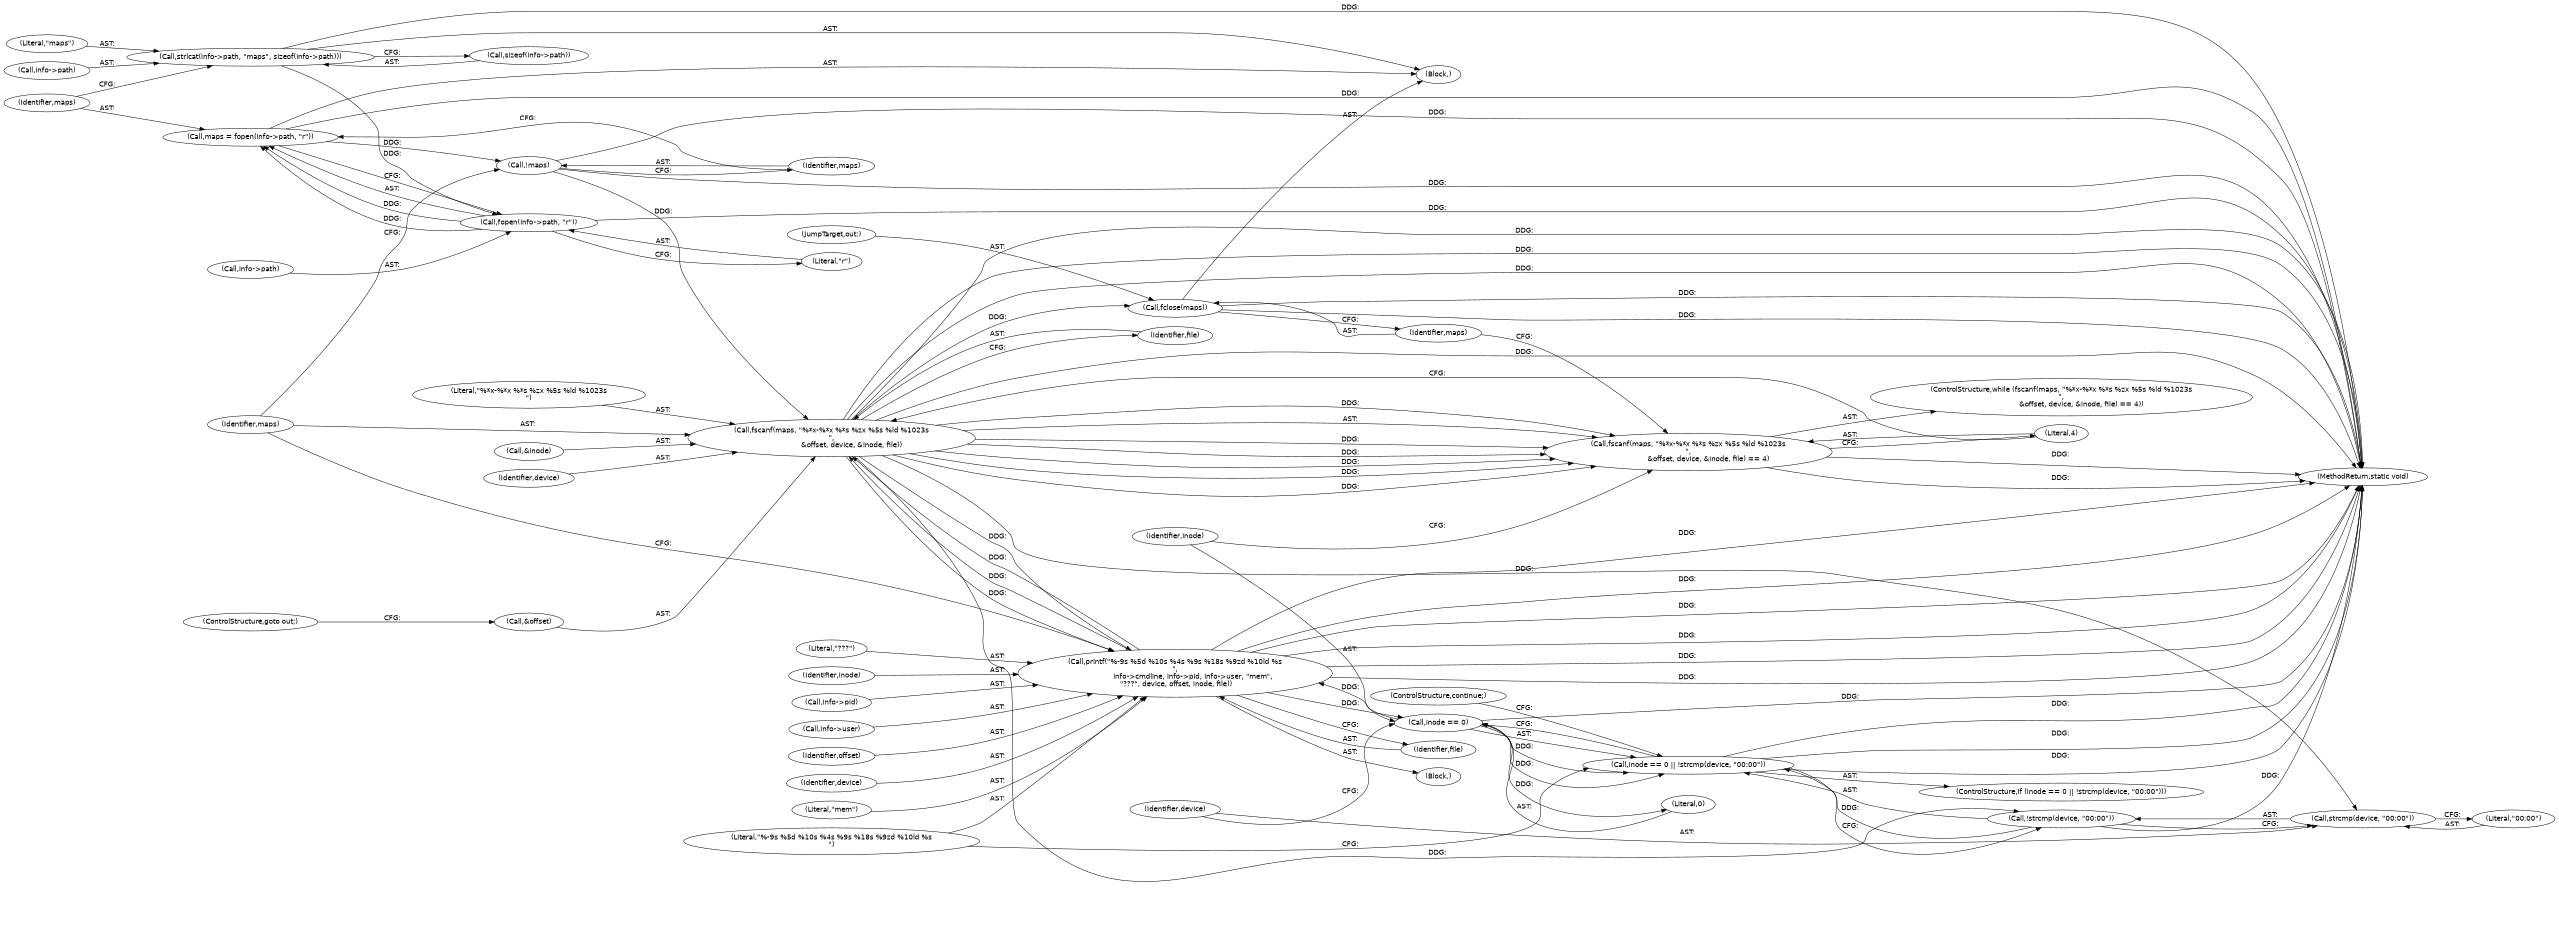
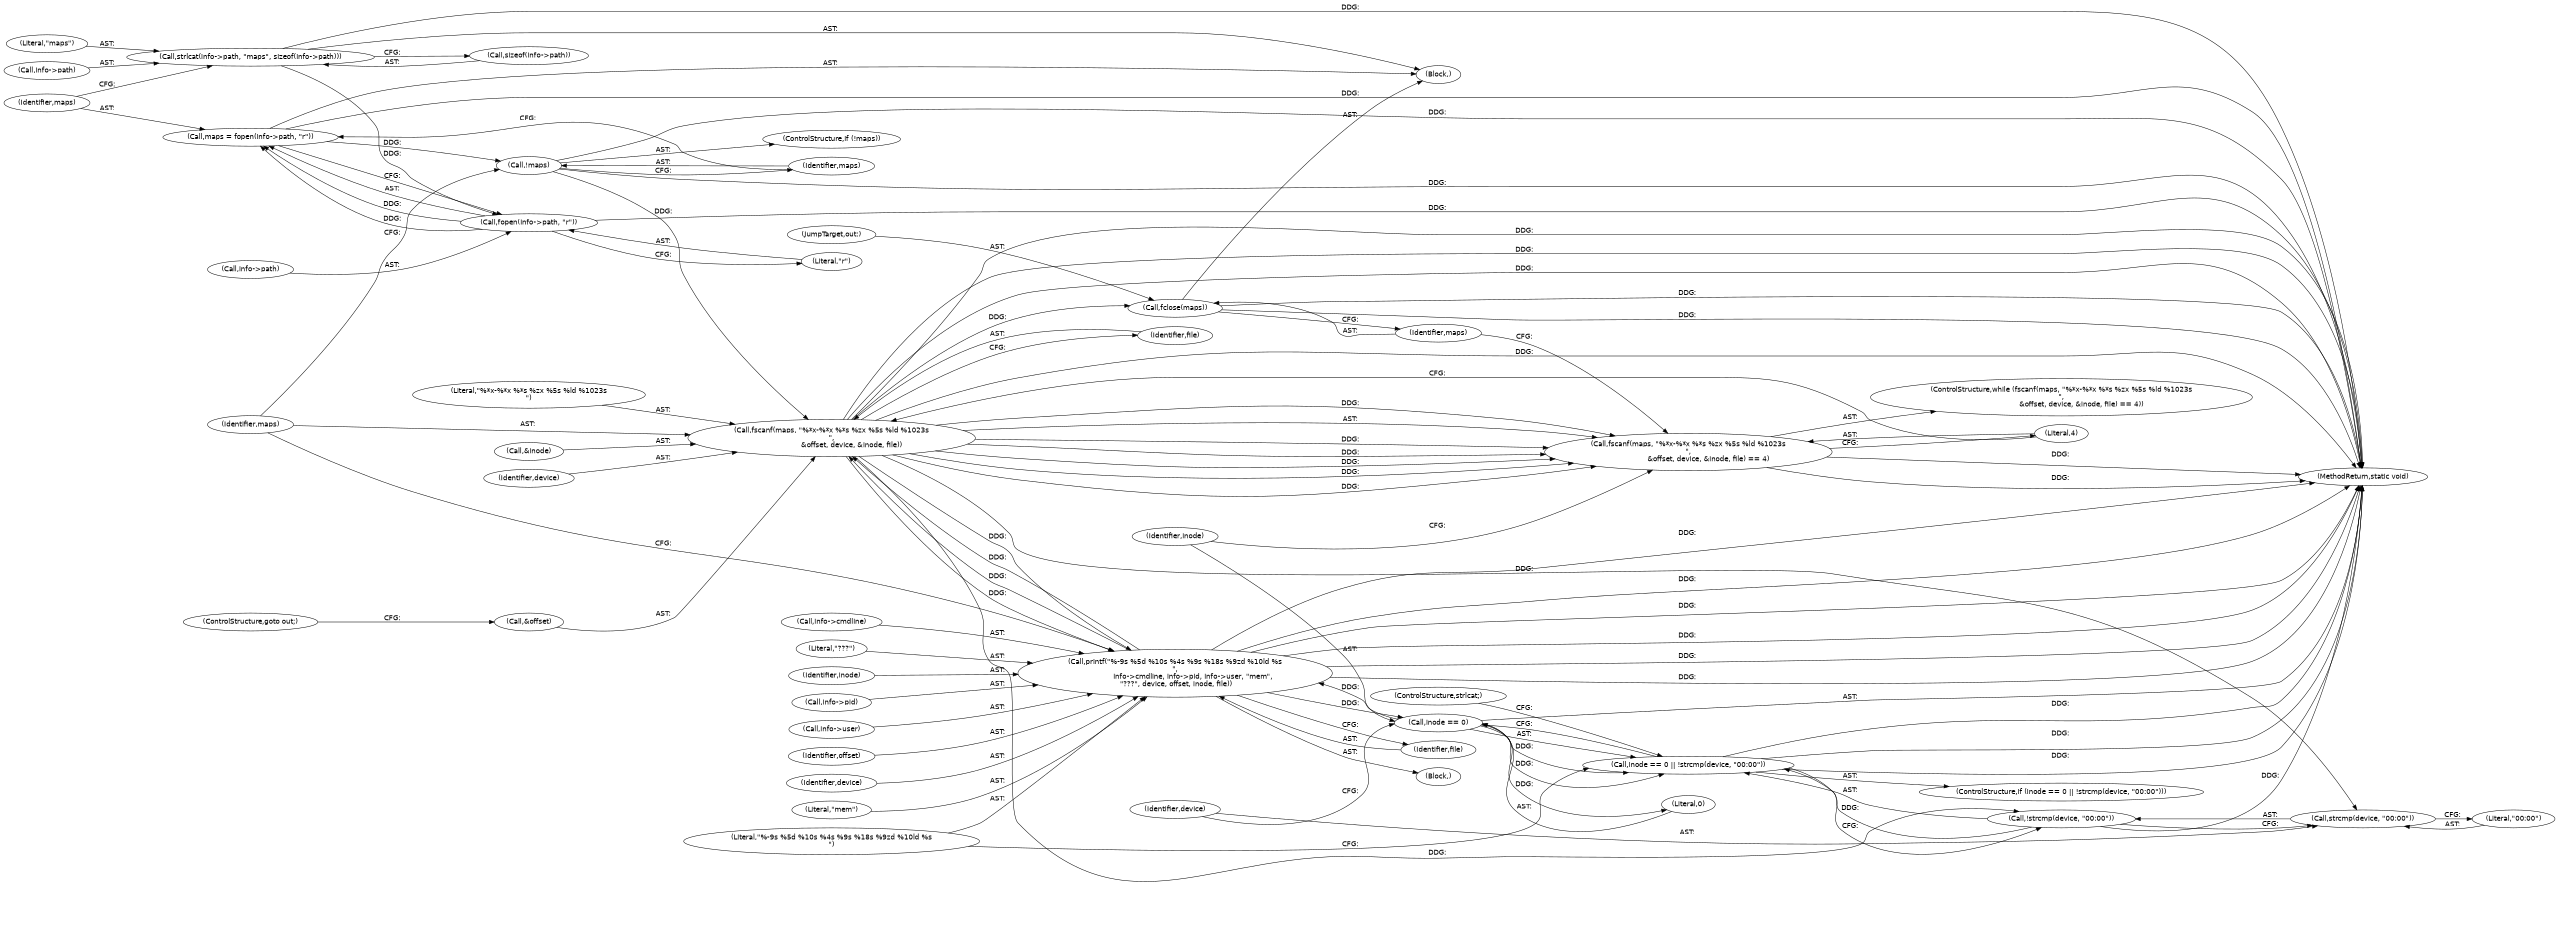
  digraph {
    fontname="DejaVu Sans"
    rankdir=LR
    node [fontname="DejaVu Sans"]
    edge [fontname="DejaVu Sans"]
    n1 [label="(Call,fscanf(maps, \"%*x-%*x %*s %zx %5s %ld %1023s\n\",\n                  &offset, device, &inode, file))"]
    n2 [label="(Call,printf(\"%-9s %5d %10s %4s %9s %18s %9zd %10ld %s\n\",\n                info->cmdline, info->pid, info->user, \"mem\",\n \"???\", device, offset, inode, file))"]
    n3 [label="(Call,fscanf(maps, \"%*x-%*x %*s %zx %5s %ld %1023s\n\",\n                  &offset, device, &inode, file) == 4)"]
    n4 [label="(Call,!strcmp(device, \"00:00\"))"]
    n5 [label="(Call,strcmp(device, \"00:00\"))"]
    n6 [label="(Call,fclose(maps))"]
    n7 [label="(Identifier,file)"]
    n8 [label="(MethodReturn,static void)"]
    n9 [label="(Call,inode == 0)"]
    n10 [label="(Identifier,file)"]
    n11 [label="(Block,)"]
    n12 [label="(ControlStructure,while (fscanf(maps, \"%*x-%*x %*s %zx %5s %ld %1023s\n\",\n                  &offset, device, &inode, file) == 4))"]
    n13 [label="(Literal,4)"]
    n14 [label="(Call,inode == 0 || !strcmp(device, \"00:00\"))"]
    n15 [label="(Literal,\"00:00\")"]
    n16 [label="(Block,)"]
    n17 [label="(Identifier,maps)"]
    n18 [label="(Call,!maps)"]
+   n19 [label="(ControlStructure,if (!maps))"]
    n20 [label="(Identifier,maps)"]
    n21 [label="(Call,maps = fopen(info->path, \"r\"))"]
    n22 [label="(Call,fopen(info->path, \"r\"))"]
    n23 [label="(Literal,\"r\")"]
    n24 [label="(Call,strlcat(info->path, \"maps\", sizeof(info->path)))"]
    n25 [label="(Call,sizeof(info->path))"]
    n26 [label="(Literal,0)"]
    n27 [label="(ControlStructure,if (inode == 0 || !strcmp(device, \"00:00\")))"]
    n28 [label="(Call,info->path)"]
    n29 [label="(JumpTarget,out:)"]
    n30 [label="(Literal,\"???\")"]
    n31 [label="(Call,&inode)"]
    n32 [label="(Call,info->path)"]
    n33 [label="(Identifier,inode)"]
    n34 [label="(Identifier,inode)"]
    n35 [label="(ControlStructure,goto out;)"]
    n36 [label="(Call,&offset)"]
    n37 [label="(Identifier,maps)"]
    n38 [label="(Identifier,device)"]
    n39 [label="(Call,info->pid)"]
    n40 [label="(Identifier,maps)"]
    n41 [label="(Literal,\"%-9s %5d %10s %4s %9s %18s %9zd %10ld %s\n\")"]
-   n42 [label="(ControlStructure,continue;)"]
+   n42 [label="(ControlStructure,strlcat;)"]
    n43 [label="(Literal,\"maps\")"]
    n44 [label="(Call,info->user)"]
    n45 [label="(Identifier,offset)"]
    n46 [label="(Identifier,device)"]
    n47 [label="(Identifier,device)"]
    n48 [label="(Literal,\"mem\")"]
    n49 [label="(Literal,\"%*x-%*x %*s %zx %5s %ld %1023s\n\")"]
+   n50 [label="(Call,info->cmdline)"]
    n1 -> n2 [label="DDG: "]
    n1 -> n2 [label="DDG: "]
    n1 -> n3 [label="AST: "]
    n1 -> n3 [label="DDG: "]
    n1 -> n3 [label="DDG: "]
    n1 -> n3 [label="DDG: "]
    n1 -> n3 [label="DDG: "]
    n1 -> n3 [label="DDG: "]
    n1 -> n3 [label="DDG: "]
    n1 -> n4 [label="DDG: "]
    n1 -> n5 [label="DDG: "]
    n1 -> n6 [label="DDG: "]
    n1 -> n7 [label="CFG: "]
    n1 -> n8 [label="DDG: "]
    n1 -> n8 [label="DDG: "]
    n1 -> n8 [label="DDG: "]
    n1 -> n8 [label="DDG: "]
    n2 -> n1 [label="DDG: "]
    n2 -> n1 [label="DDG: "]
    n2 -> n8 [label="DDG: "]
    n2 -> n8 [label="DDG: "]
    n2 -> n8 [label="DDG: "]
    n2 -> n8 [label="DDG: "]
    n2 -> n8 [label="DDG: "]
    n2 -> n8 [label="DDG: "]
    n2 -> n9 [label="DDG: "]
    n2 -> n10 [label="CFG: "]
    n2 -> n11 [label="AST: "]
    n3 -> n8 [label="DDG: "]
    n3 -> n8 [label="DDG: "]
    n3 -> n12 [label="AST: "]
    n3 -> n13 [label="CFG: "]
    n4 -> n5 [label="CFG: "]
    n4 -> n8 [label="DDG: "]
    n4 -> n14 [label="AST: "]
    n4 -> n14 [label="DDG: "]
    n5 -> n4 [label="AST: "]
    n5 -> n15 [label="CFG: "]
    n6 -> n8 [label="DDG: "]
    n6 -> n8 [label="DDG: "]
    n6 -> n16 [label="AST: "]
    n6 -> n17 [label="CFG: "]
    n7 -> n1 [label="AST: "]
    n9 -> n2 [label="DDG: "]
-   n9 -> n8 [label="DDG: "]
+   n9 -> n8 [label="AST: "]
    n9 -> n14 [label="AST: "]
    n9 -> n14 [label="DDG: "]
    n9 -> n14 [label="DDG: "]
    n9 -> n26 [label="DDG: "]
    n10 -> n2 [label="AST: "]
    n13 -> n1 [label="CFG: "]
    n13 -> n3 [label="AST: "]
    n14 -> n4 [label="CFG: "]
    n14 -> n8 [label="DDG: "]
    n14 -> n8 [label="DDG: "]
    n14 -> n8 [label="DDG: "]
    n14 -> n9 [label="CFG: "]
    n14 -> n27 [label="AST: "]
    n15 -> n5 [label="AST: "]
    n17 -> n3 [label="CFG: "]
    n17 -> n6 [label="AST: "]
    n18 -> n1 [label="DDG: "]
    n18 -> n8 [label="DDG: "]
    n18 -> n8 [label="DDG: "]
+   n18 -> n19 [label="AST: "]
    n18 -> n20 [label="CFG: "]
    n20 -> n18 [label="AST: "]
    n20 -> n21 [label="CFG: "]
    n21 -> n8 [label="DDG: "]
    n21 -> n16 [label="AST: "]
    n21 -> n18 [label="DDG: "]
    n21 -> n22 [label="CFG: "]
    n22 -> n8 [label="DDG: "]
    n22 -> n21 [label="AST: "]
    n22 -> n21 [label="DDG: "]
    n22 -> n21 [label="DDG: "]
    n22 -> n23 [label="CFG: "]
    n23 -> n22 [label="AST: "]
    n24 -> n8 [label="DDG: "]
    n24 -> n16 [label="AST: "]
    n24 -> n22 [label="DDG: "]
    n24 -> n25 [label="CFG: "]
    n25 -> n24 [label="AST: "]
    n26 -> n9 [label="AST: "]
    n28 -> n24 [label="AST: "]
    n29 -> n6 [label="AST: "]
    n30 -> n2 [label="AST: "]
    n31 -> n1 [label="AST: "]
    n32 -> n22 [label="AST: "]
    n33 -> n3 [label="CFG: "]
    n33 -> n9 [label="AST: "]
    n34 -> n2 [label="AST: "]
    n35 -> n36 [label="CFG: "]
    n36 -> n1 [label="AST: "]
    n37 -> n21 [label="AST: "]
    n37 -> n24 [label="CFG: "]
    n38 -> n1 [label="AST: "]
    n39 -> n2 [label="AST: "]
    n40 -> n1 [label="AST: "]
    n40 -> n2 [label="CFG: "]
    n40 -> n18 [label="CFG: "]
    n41 -> n2 [label="AST: "]
    n41 -> n14 [label="CFG: "]
    n42 -> n14 [label="CFG: "]
    n43 -> n24 [label="AST: "]
    n44 -> n2 [label="AST: "]
    n45 -> n2 [label="AST: "]
    n46 -> n5 [label="AST: "]
    n46 -> n9 [label="CFG: "]
    n47 -> n2 [label="AST: "]
    n48 -> n2 [label="AST: "]
    n49 -> n1 [label="AST: "]
+   n50 -> n2 [label="AST: "]
  }
